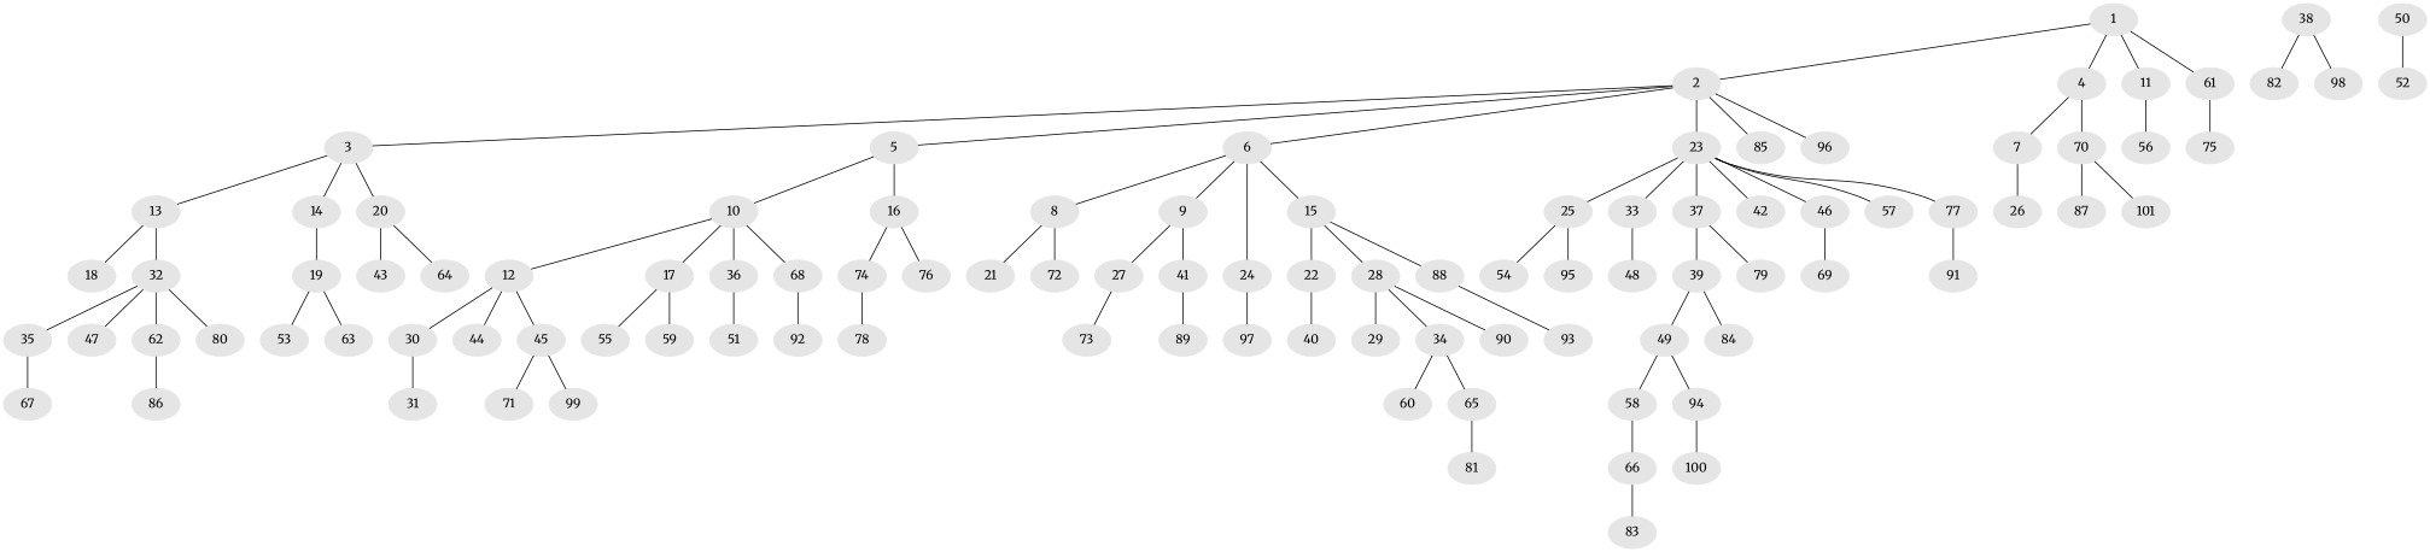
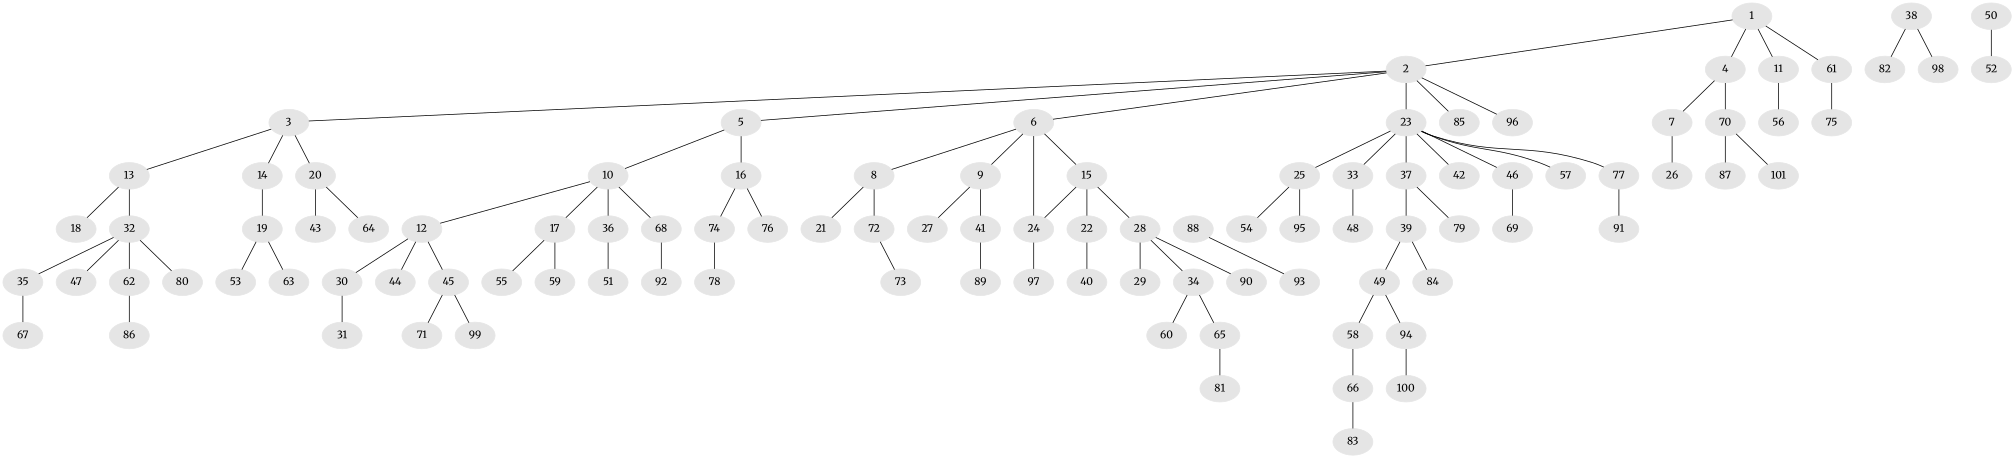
  graph {
    fontname=Merriweather
    node [color=gray90 fontname=Merriweather style=filled]
    edge [fontname=Merriweather]
    1
    2
    4
    11
    61
    3
    5
    6
    23
    85
    96
    7
    70
    56
    75
    13
    14
    20
    10
    16
    8
    9
    15
    24
    25
    33
    37
    42
    46
    57
    77
    38
    82
    98
    18
    32
    19
    43
    64
    26
    87
    101
    12
    17
    36
    68
    74
    76
    21
    72
    27
    41
    22
    28
    88
    97
    73
    89
    30
    44
    45
    55
    59
    51
    92
    31
    71
    99
    35
    47
    62
    80
    53
    63
    40
    29
    34
    90
    93
    78
    54
    95
    48
    39
    79
    69
    91
    60
    65
    67
    86
    81
    49
    84
    58
    94
    50
    52
    66
    100
    83
    1 -- 2
    1 -- 4
    1 -- 11
    1 -- 61
    2 -- 3
    2 -- 5
    2 -- 6
    2 -- 23
    2 -- 85
    2 -- 96
    4 -- 7
    4 -- 70
    11 -- 56
    61 -- 75
    3 -- 13
    3 -- 14
    3 -- 20
    5 -- 10
    5 -- 16
    6 -- 8
    6 -- 9
    6 -- 15
    6 -- 24
    23 -- 25
    23 -- 33
    23 -- 37
    23 -- 42
    23 -- 46
    23 -- 57
    23 -- 77
    7 -- 26
    70 -- 87
    70 -- 101
    13 -- 18
    13 -- 32
    14 -- 19
    20 -- 43
    20 -- 64
    10 -- 12
    10 -- 17
    10 -- 36
    10 -- 68
    16 -- 74
    16 -- 76
    8 -- 21
    8 -- 72
    9 -- 27
    9 -- 41
    15 -- 22
    15 -- 28
-   15 -- 88
+   15 -- 24
    24 -- 97
    25 -- 54
    25 -- 95
    33 -- 48
    37 -- 39
    37 -- 79
    46 -- 69
    77 -- 91
    38 -- 82
    38 -- 98
    32 -- 35
    32 -- 47
    32 -- 62
    32 -- 80
    19 -- 53
    19 -- 63
    12 -- 30
    12 -- 44
    12 -- 45
    17 -- 55
    17 -- 59
    36 -- 51
    68 -- 92
    74 -- 78
-   27 -- 73
+   72 -- 73
    41 -- 89
    22 -- 40
    28 -- 29
    28 -- 34
    28 -- 90
    88 -- 93
    30 -- 31
    45 -- 71
    45 -- 99
    35 -- 67
    62 -- 86
    34 -- 60
    34 -- 65
    39 -- 49
    39 -- 84
    65 -- 81
    49 -- 58
    49 -- 94
    58 -- 66
    94 -- 100
    50 -- 52
    66 -- 83
  }
